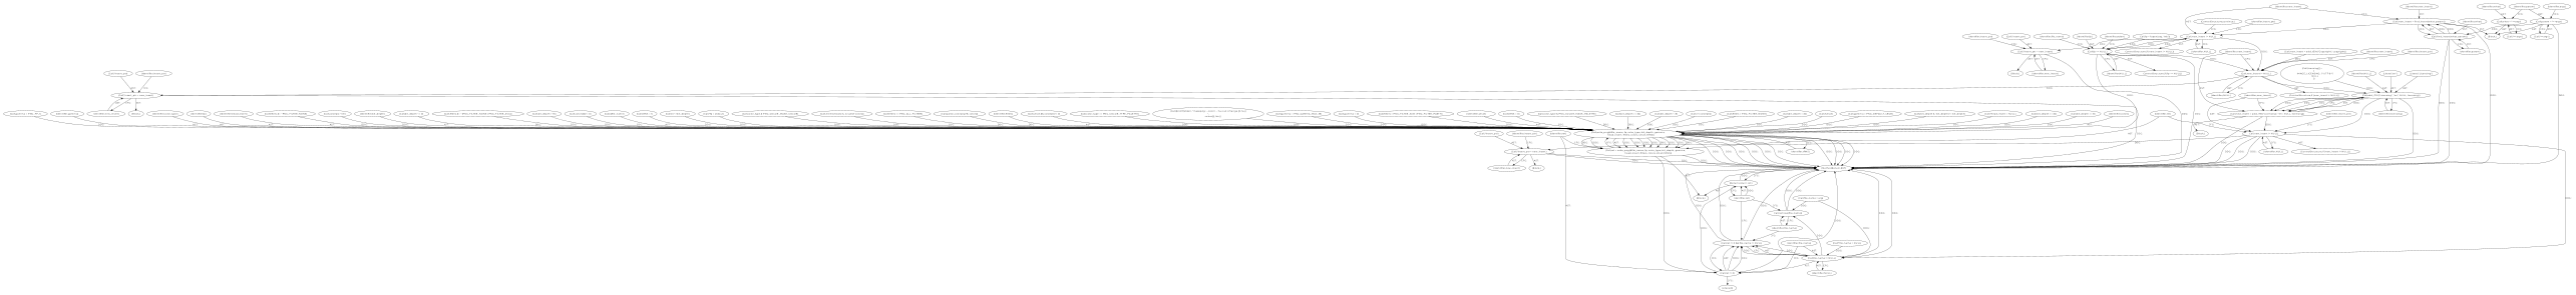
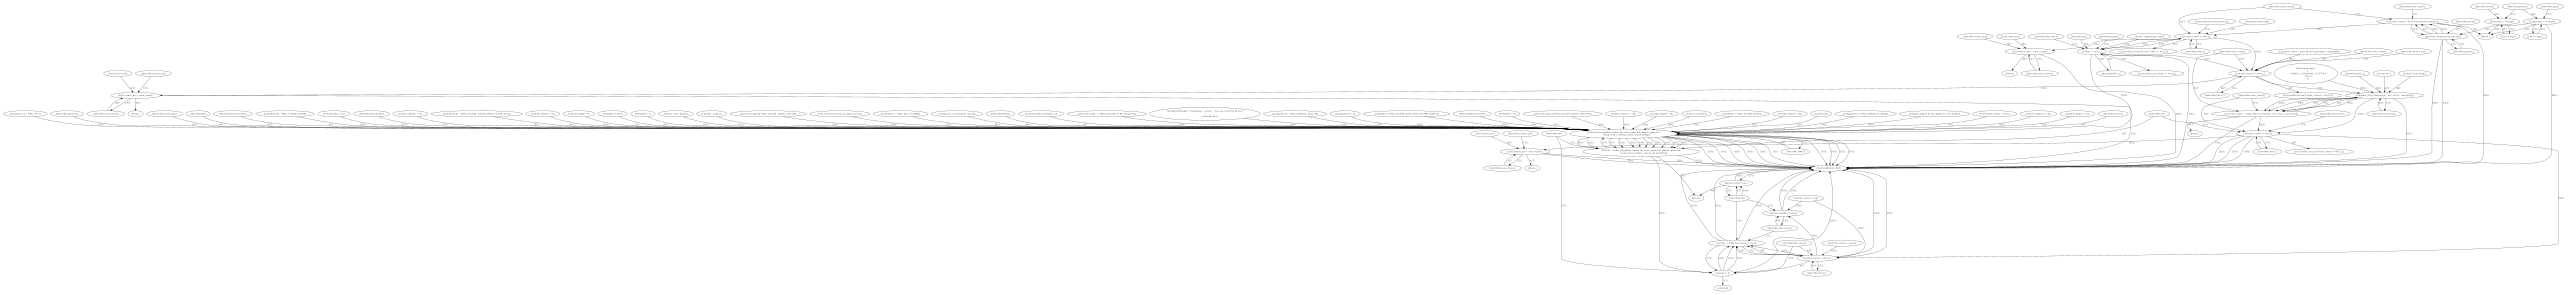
  digraph {
    fontname=Montserrat
    node [fontname=Montserrat]
    edge [fontname=Montserrat]
    n1 [label="(Call,new_insert = find_insert(what, param))"]
    n2 [label="(Call,find_insert(what, param))"]
    n3 [label="(Call,new_insert != NULL)"]
    n4 [label="(Block,)"]
    n5 [label="(MethodReturn,RET)"]
    n6 [label="(Identifier,param)"]
    n7 [label="(Call,*insert_ptr = new_insert)"]
    n8 [label="(Call,fp == NULL)"]
    n9 [label="(Call,new_insert != NULL)"]
    n10 [label="(Identifier,NULL)"]
    n11 [label="(ControlStructure,if (new_insert != NULL))"]
    n12 [label="(Return,return ret;)"]
    n13 [label="(Call,what = *++argv)"]
    n14 [label="(Call,*++argv)"]
    n15 [label="(Call,param = *++argv)"]
    n16 [label="(Call,*++argv)"]
    n17 [label="(Block,)"]
    n18 [label="(Identifier,new_insert)"]
    n19 [label="(Call,write_png(&file_name, fp, color_type, bit_depth, gamma,\n         head_insert, filters, colors, small, tRNS))"]
    n20 [label="(ControlStructure,if (fp == NULL))"]
    n21 [label="(Identifier,NULL)"]
    n22 [label="(Call,*insert_ptr = new_insert)"]
    n23 [label="(Call,add_iTXt(\"Licensing\", \"en\", NULL, licensing))"]
    n24 [label="(ControlStructure,if (new_insert != NULL))"]
    n25 [label="(Identifier,NULL)"]
    n26 [label="(Call,ret = write_png(&file_name, fp, color_type, bit_depth, gamma,\n         head_insert, filters, colors, small, tRNS))"]
    n27 [label="(Identifier,tRNS)"]
    n28 [label="(Identifier,new_insert)"]
    n29 [label="(Block,)"]
    n30 [label="(Call,new_insert = add_iTXt(\"Licensing\", \"en\", NULL, licensing))"]
    n31 [label="(Call,new_insert != NULL)"]
    n32 [label="(Identifier,licensing)"]
    n33 [label="(Block,)"]
    n34 [label="(Call,*insert_ptr = new_insert)"]
    n35 [label="(Call,file_name != NULL)"]
    n36 [label="(ControlStructure,if (new_insert != NULL))"]
    n37 [label="(Identifier,NULL)"]
    n38 [label="(Identifier,new_insert)"]
    n39 [label="(Block,)"]
    n40 [label="(Call,ret != 0 && file_name != NULL)"]
    n41 [label="(Call,remove(file_name))"]
    n42 [label="(Identifier,NULL)"]
    n43 [label="(Call,ret != 0)"]
    n44 [label="(Identifier,file_name)"]
    n45 [label="(Literal,0)"]
    n46 [label="(Block,)"]
    n47 [label="(Identifier,ret)"]
    n48 [label="(Call,*file_name = NULL)"]
    n49 [label="(Call,gamma = PNG_FP_1)"]
    n50 [label="(Identifier,ret)"]
    n51 [label="(Identifier,gamma)"]
    n52 [label="(Identifier,color_type)"]
    n53 [label="(Identifier,param)"]
    n54 [label="(Identifier,fp)"]
    n55 [label="(Identifier,head_insert)"]
    n56 [label="(Call,filters &= ~PNG_FILTER_NONE)"]
    n57 [label="(Call,colors[i] > lim)"]
    n58 [label="(Identifier,bit_depth)"]
    n59 [label="(Literal,\"Licensing\")"]
    n60 [label="(Call,bit_depth <= 0)"]
    n61 [label="(Call,filters &= ~(PNG_FILTER_NONE | PNG_FILTER_AVG))"]
    n62 [label="(Call,licensing[] =\n      {\n         IMAGE_LICENSING, /* UTF-8 */\n         NULL\n      })"]
    n63 [label="(Identifier,fp)"]
    n64 [label="(Call,bit_depth > 16)"]
    n65 [label="(Call,colors[0] != 0)"]
    n66 [label="(Identifier,new_insert)"]
    n67 [label="(Identifier,insert_ptr)"]
    n68 [label="(Call,new_insert = add_tEXt(\"Copyright\", copyright))"]
    n69 [label="(Identifier,NULL)"]
    n70 [label="(Call,&file_name)"]
    n71 [label="(Call,tRNS = 1)"]
    n72 [label="(Literal,\"en\")"]
    n73 [label="(Identifier,what)"]
    n74 [label="(Call,1U<<bit_depth)"]
    n75 [label="(Call,*insert_ptr)"]
    n76 [label="(Identifier,insert_ptr)"]
    n77 [label="(Call,*fp = stdout)"]
    n78 [label="(Identifier,ret)"]
    n79 [label="(Identifier,what)"]
    n80 [label="(Call,color_type & PNG_COLOR_MASK_COLOR)"]
    n81 [label="(Call,memset(colors, 0, sizeof colors))"]
    n82 [label="(Call,filters == PNG_ALL_FILTERS)"]
    n83 [label="(Call,parse_color(arg+8, colors))"]
    n84 [label="(Identifier,filters)"]
    n85 [label="(Call,file_name = arg)"]
    n86 [label="(Call,small && colors[0] != 0)"]
    n87 [label="(Identifier,file_name)"]
    n88 [label="(Call,color_type == PNG_COLOR_TYPE_PALETTE)"]
    n89 [label="(Call,fprintf(stderr, \"makepng: --color=...: %u out of range [0..%u]\n\",\n               colors[i], lim))"]
    n90 [label="(Call,gamma = PNG_GAMMA_MAC_18)"]
    n91 [label="(Call,gamma = 0)"]
    n92 [label="(Call,filters = PNG_FILTER_SUB | PNG_FILTER_PAETH)"]
    n93 [label="(ControlStructure,continue;)"]
    n94 [label="(Identifier,stderr)"]
    n95 [label="(Identifier,new_insert)"]
-   n96 [label="(Identifier,small)"]
+   n96 [label="(MethodReturn,small)"]
    n97 [label="(Call,tRNS = 0)"]
    n98 [label="(Call,color_type & PNG_COLOR_MASK_PALETTE)"]
    n99 [label="(Call,bit_depth == 32)"]
    n100 [label="(Call,bit_depth < 8)"]
    n101 [label="(Call,*insert_ptr)"]
    n102 [label="(Call,i<=colors[0])"]
    n103 [label="(Identifier,argc)"]
    n104 [label="(Identifier,insert_ptr)"]
    n105 [label="(Call,filters = PNG_FILTER_NONE)"]
    n106 [label="(Identifier,insert_ptr)"]
    n107 [label="(Identifier,insert_ptr)"]
    n108 [label="(Call,bit_depth = 32)"]
    n109 [label="(Call,!small)"]
    n110 [label="(Call,gamma = PNG_DEFAULT_sRGB)"]
    n111 [label="(Identifier,insert_ptr)"]
    n112 [label="(Call,(bit_depth & -bit_depth) != bit_depth)"]
    n113 [label="(Identifier,new_insert)"]
    n114 [label="(Call,fp = fopen(arg, \"wb\"))"]
    n115 [label="(Identifier,new_insert)"]
    n116 [label="(Identifier,new_insert)"]
    n117 [label="(Call,*head_insert = NULL)"]
    n118 [label="(Identifier,file_name)"]
    n119 [label="(Call,bit_depth == 32)"]
    n120 [label="(Call,bit_depth == 8)"]
    n121 [label="(Identifier,colors)"]
    n122 [label="(Call,*insert_ptr)"]
    n1 -> n2 [label="CFG: "]
    n1 -> n3 [label="DDG: "]
    n1 -> n4 [label="AST: "]
    n1 -> n5 [label="DDG: "]
    n2 -> n1 [label="AST: "]
    n2 -> n1 [label="DDG: "]
    n2 -> n1 [label="DDG: "]
    n2 -> n5 [label="DDG: "]
    n2 -> n5 [label="DDG: "]
    n2 -> n6 [label="CFG: "]
    n3 -> n7 [label="DDG: "]
    n3 -> n8 [label="DDG: "]
    n3 -> n9 [label="DDG: "]
    n3 -> n10 [label="CFG: "]
    n3 -> n11 [label="AST: "]
    n5 -> n12 [label="CFG: "]
    n6 -> n2 [label="AST: "]
    n7 -> n5 [label="DDG: "]
    n7 -> n17 [label="AST: "]
    n7 -> n18 [label="CFG: "]
    n8 -> n3 [label="DDG: "]
    n8 -> n5 [label="DDG: "]
    n8 -> n9 [label="DDG: "]
    n8 -> n19 [label="DDG: "]
    n8 -> n20 [label="AST: "]
    n8 -> n21 [label="CFG: "]
    n9 -> n22 [label="DDG: "]
    n9 -> n23 [label="DDG: "]
    n9 -> n24 [label="AST: "]
    n9 -> n25 [label="CFG: "]
    n10 -> n3 [label="AST: "]
    n12 -> n5 [label="DDG: "]
    n12 -> n46 [label="AST: "]
    n12 -> n47 [label="CFG: "]
    n13 -> n4 [label="AST: "]
    n13 -> n14 [label="CFG: "]
    n14 -> n13 [label="AST: "]
    n15 -> n2 [label="DDG: "]
    n15 -> n4 [label="AST: "]
    n15 -> n5 [label="DDG: "]
    n15 -> n16 [label="CFG: "]
    n16 -> n15 [label="AST: "]
    n18 -> n7 [label="AST: "]
    n19 -> n5 [label="DDG: "]
    n19 -> n5 [label="DDG: "]
    n19 -> n5 [label="DDG: "]
    n19 -> n5 [label="DDG: "]
    n19 -> n5 [label="DDG: "]
    n19 -> n5 [label="DDG: "]
    n19 -> n5 [label="DDG: "]
    n19 -> n5 [label="DDG: "]
    n19 -> n5 [label="DDG: "]
    n19 -> n5 [label="DDG: "]
    n19 -> n26 [label="AST: "]
    n19 -> n26 [label="DDG: "]
    n19 -> n26 [label="DDG: "]
    n19 -> n26 [label="DDG: "]
    n19 -> n26 [label="DDG: "]
    n19 -> n26 [label="DDG: "]
    n19 -> n26 [label="DDG: "]
    n19 -> n26 [label="DDG: "]
    n19 -> n26 [label="DDG: "]
    n19 -> n26 [label="DDG: "]
    n19 -> n26 [label="DDG: "]
    n19 -> n27 [label="CFG: "]
    n21 -> n8 [label="AST: "]
    n22 -> n5 [label="DDG: "]
    n22 -> n28 [label="CFG: "]
    n22 -> n29 [label="AST: "]
    n23 -> n5 [label="DDG: "]
    n23 -> n30 [label="AST: "]
    n23 -> n30 [label="DDG: "]
    n23 -> n30 [label="DDG: "]
    n23 -> n30 [label="DDG: "]
    n23 -> n30 [label="DDG: "]
    n23 -> n31 [label="DDG: "]
    n23 -> n32 [label="CFG: "]
    n25 -> n9 [label="AST: "]
    n26 -> n5 [label="DDG: "]
    n26 -> n19 [label="CFG: "]
    n26 -> n43 [label="DDG: "]
    n26 -> n46 [label="AST: "]
    n27 -> n19 [label="AST: "]
    n28 -> n22 [label="AST: "]
    n30 -> n5 [label="DDG: "]
    n30 -> n23 [label="CFG: "]
    n30 -> n31 [label="DDG: "]
    n30 -> n33 [label="AST: "]
    n31 -> n5 [label="DDG: "]
    n31 -> n5 [label="DDG: "]
    n31 -> n5 [label="DDG: "]
    n31 -> n34 [label="DDG: "]
    n31 -> n35 [label="DDG: "]
    n31 -> n36 [label="AST: "]
    n31 -> n37 [label="CFG: "]
    n32 -> n23 [label="AST: "]
    n34 -> n5 [label="DDG: "]
    n34 -> n5 [label="DDG: "]
    n34 -> n38 [label="CFG: "]
    n34 -> n39 [label="AST: "]
    n35 -> n5 [label="DDG: "]
    n35 -> n5 [label="DDG: "]
    n35 -> n40 [label="AST: "]
    n35 -> n40 [label="DDG: "]
    n35 -> n40 [label="DDG: "]
    n35 -> n41 [label="DDG: "]
    n35 -> n42 [label="CFG: "]
    n35 -> n43 [label="AST: "]
    n37 -> n31 [label="AST: "]
    n38 -> n34 [label="AST: "]
    n40 -> n5 [label="DDG: "]
    n40 -> n5 [label="DDG: "]
    n40 -> n5 [label="DDG: "]
    n40 -> n35 [label="CFG: "]
    n40 -> n43 [label="CFG: "]
    n41 -> n5 [label="DDG: "]
    n41 -> n5 [label="DDG: "]
    n41 -> n44 [label="CFG: "]
    n42 -> n35 [label="AST: "]
    n43 -> n5 [label="DDG: "]
-   n43 -> n12 [label="DDG: "]
    n43 -> n40 [label="AST: "]
    n43 -> n40 [label="DDG: "]
    n43 -> n40 [label="DDG: "]
    n43 -> n45 [label="CFG: "]
    n44 -> n40 [label="CFG: "]
    n44 -> n41 [label="AST: "]
    n47 -> n12 [label="AST: "]
    n47 -> n12 [label="DDG: "]
    n47 -> n40 [label="CFG: "]
    n47 -> n41 [label="CFG: "]
    n48 -> n35 [label="DDG: "]
    n49 -> n19 [label="DDG: "]
    n50 -> n26 [label="AST: "]
    n50 -> n31 [label="CFG: "]
    n51 -> n19 [label="AST: "]
    n52 -> n19 [label="AST: "]
    n53 -> n13 [label="CFG: "]
    n53 -> n15 [label="AST: "]
    n54 -> n19 [label="AST: "]
    n55 -> n19 [label="AST: "]
    n56 -> n19 [label="DDG: "]
    n57 -> n19 [label="DDG: "]
    n58 -> n19 [label="AST: "]
    n59 -> n23 [label="AST: "]
    n60 -> n19 [label="DDG: "]
    n61 -> n19 [label="DDG: "]
    n62 -> n23 [label="DDG: "]
    n63 -> n8 [label="AST: "]
    n64 -> n19 [label="DDG: "]
    n65 -> n19 [label="DDG: "]
    n66 -> n9 [label="AST: "]
    n67 -> n9 [label="CFG: "]
    n68 -> n9 [label="DDG: "]
    n69 -> n23 [label="AST: "]
    n70 -> n19 [label="AST: "]
    n71 -> n19 [label="DDG: "]
    n72 -> n23 [label="AST: "]
    n73 -> n13 [label="AST: "]
    n74 -> n19 [label="DDG: "]
    n75 -> n7 [label="AST: "]
    n76 -> n34 [label="CFG: "]
    n77 -> n19 [label="DDG: "]
    n78 -> n26 [label="CFG: "]
    n78 -> n43 [label="AST: "]
    n79 -> n2 [label="AST: "]
    n80 -> n19 [label="DDG: "]
    n81 -> n19 [label="DDG: "]
    n82 -> n19 [label="DDG: "]
    n83 -> n19 [label="DDG: "]
    n84 -> n19 [label="AST: "]
    n85 -> n35 [label="DDG: "]
    n85 -> n41 [label="DDG: "]
    n86 -> n19 [label="DDG: "]
    n87 -> n35 [label="AST: "]
    n87 -> n43 [label="CFG: "]
    n88 -> n19 [label="DDG: "]
    n89 -> n19 [label="DDG: "]
    n90 -> n19 [label="DDG: "]
    n91 -> n19 [label="DDG: "]
    n92 -> n19 [label="DDG: "]
    n93 -> n3 [label="CFG: "]
    n94 -> n8 [label="CFG: "]
    n95 -> n1 [label="CFG: "]
    n95 -> n3 [label="AST: "]
    n96 -> n19 [label="AST: "]
    n97 -> n19 [label="DDG: "]
    n98 -> n19 [label="DDG: "]
    n99 -> n19 [label="DDG: "]
    n100 -> n19 [label="DDG: "]
    n101 -> n22 [label="AST: "]
    n102 -> n19 [label="DDG: "]
    n103 -> n15 [label="CFG: "]
    n104 -> n3 [label="CFG: "]
    n105 -> n19 [label="DDG: "]
    n106 -> n31 [label="CFG: "]
    n107 -> n22 [label="CFG: "]
    n108 -> n19 [label="DDG: "]
    n109 -> n19 [label="DDG: "]
    n110 -> n19 [label="DDG: "]
    n111 -> n7 [label="CFG: "]
    n112 -> n19 [label="DDG: "]
    n113 -> n1 [label="AST: "]
    n114 -> n8 [label="DDG: "]
    n115 -> n9 [label="CFG: "]
    n115 -> n30 [label="AST: "]
    n116 -> n30 [label="CFG: "]
    n116 -> n31 [label="AST: "]
    n117 -> n19 [label="DDG: "]
    n118 -> n8 [label="CFG: "]
    n119 -> n19 [label="DDG: "]
    n120 -> n19 [label="DDG: "]
    n121 -> n19 [label="AST: "]
    n122 -> n34 [label="AST: "]
  }
